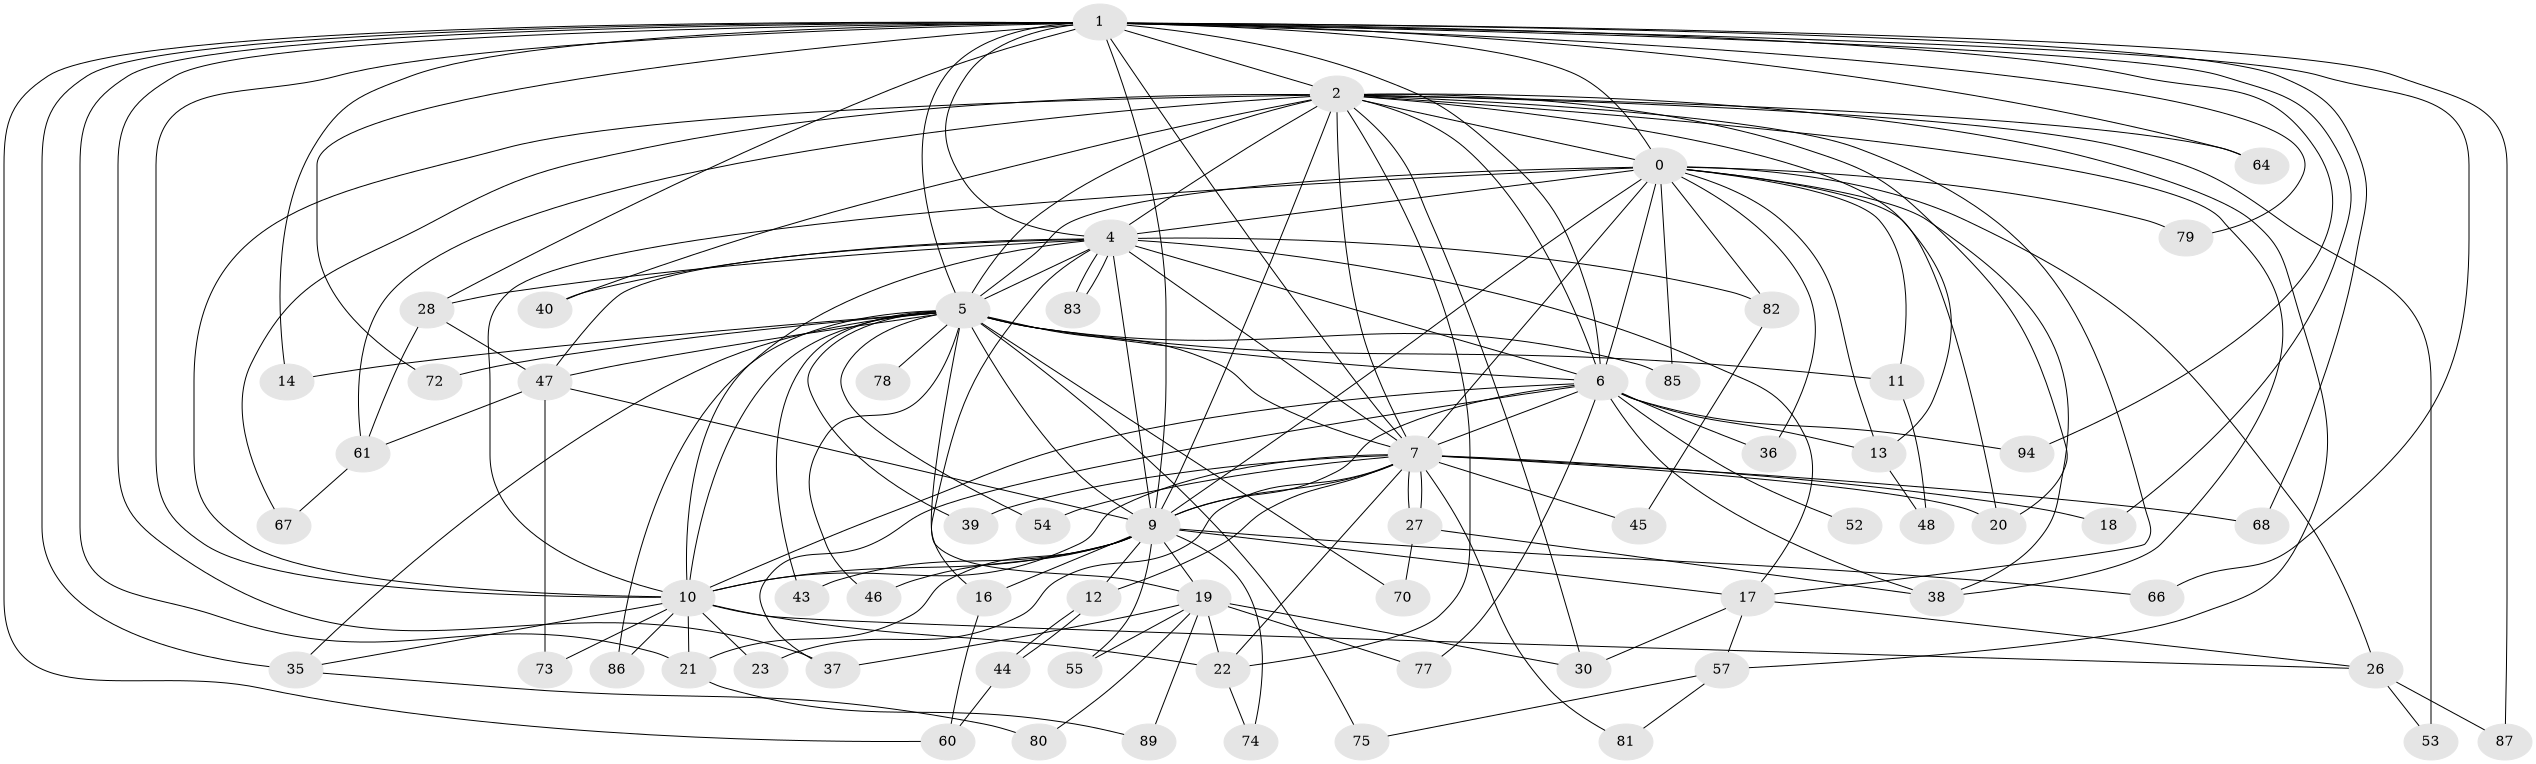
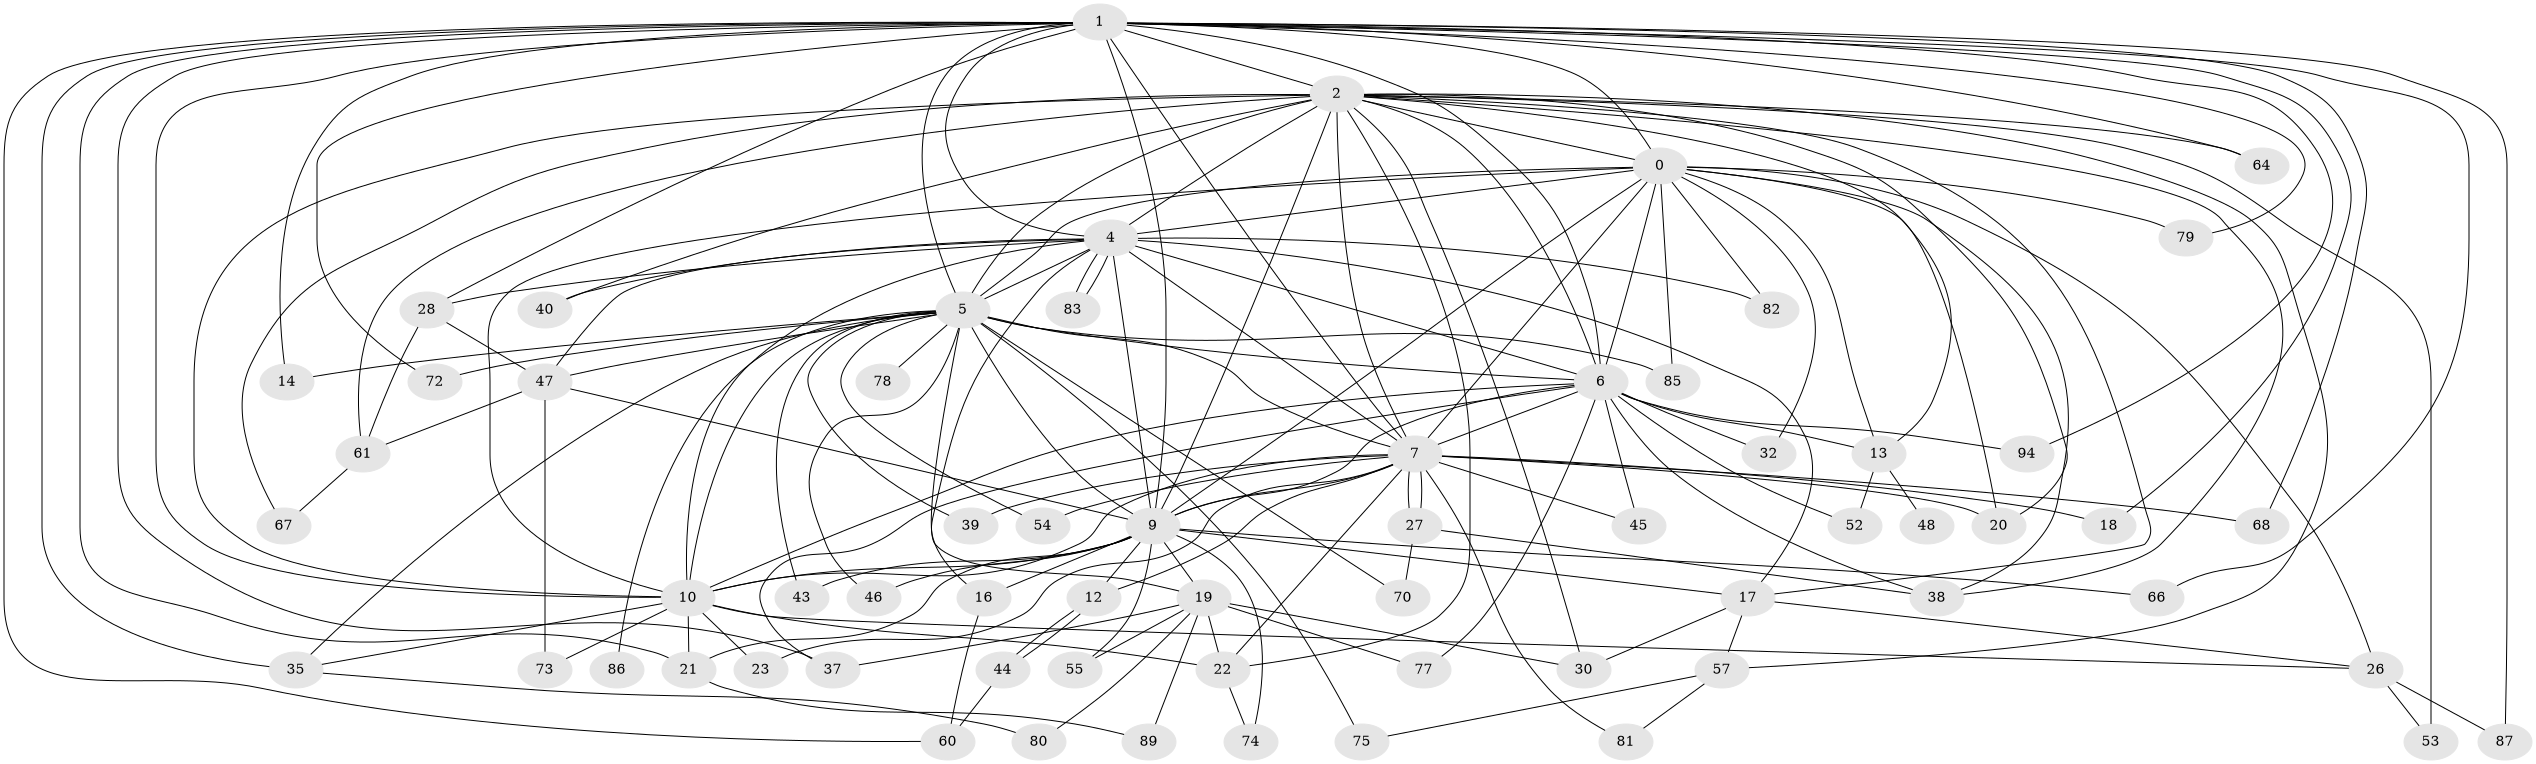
  graph {
    node [color=gray90 style=filled]
    1 [super="+58"]
    2 [super="+8"]
    n3 [label=0 super="+49"]
    4 [super="+84"]
    5 [super="+25"]
    6 [super="+91"]
    7 [super="+15"]
    9 [super="+88"]
    10 [super="+31"]
    14
    18
    21 [super="+42"]
    28
    35 [super="+56"]
    37 [super="+71"]
    60
    64
    66
    68
    72
    79
    87
    94
    13 [super="+29"]
    17 [super="+59"]
    20 [super="+50"]
    22 [super="+33"]
    30 [super="+34"]
    38
    40
    53 [super="+90"]
    57
    61 [super="+62"]
    67
-   11
    26 [super="+93"]
-   36
+   36 [label=32]
    82
    85
    16 [super="+24"]
    47 [super="+69"]
    83
    19 [super="+51"]
    39
    43
    46
    54
    70
    75
    78
    86
    45
    52
    77
    12
    23
    27 [super="+41"]
    81
    55
    74
    73
    89
    80
    48
    44 [super="+76"]
    1 -- 2 [weight=2]
    1 -- n3
    1 -- 4
    1 -- 5
    1 -- 6
    1 -- 7
    1 -- 9
    1 -- 10
    1 -- 14
    1 -- 18
    1 -- 21
    1 -- 28
    1 -- 35
    1 -- 37 [weight=2]
    1 -- 60
    1 -- 64
    1 -- 66
    1 -- 68
    1 -- 72
    1 -- 79
    1 -- 87
    1 -- 94
    2 -- n3 [weight=2]
    2 -- 4 [weight=2]
    2 -- 5 [weight=3]
    2 -- 6 [weight=2]
    2 -- 7 [weight=2]
    2 -- 9 [weight=2]
    2 -- 10 [weight=2]
    2 -- 64
    2 -- 13
    2 -- 17
    2 -- 20
    2 -- 22
    2 -- 30
    2 -- 38
    2 -- 40
    2 -- 53 [weight=2]
    2 -- 57
    2 -- 61
    2 -- 67
    n3 -- 4
    n3 -- 5
    n3 -- 6
    n3 -- 7
    n3 -- 9
    n3 -- 10
    n3 -- 79
    n3 -- 13
    n3 -- 20
    n3 -- 38
-   n3 -- 11
    n3 -- 26
    n3 -- 36
    n3 -- 82
    n3 -- 85
    4 -- 5 [weight=2]
    4 -- 6
    4 -- 7
    4 -- 9
    4 -- 10
    4 -- 28
    4 -- 17
    4 -- 40
    4 -- 82
    4 -- 16
    4 -- 47
    4 -- 83
    4 -- 83
    5 -- 6
    5 -- 7
    5 -- 9
    5 -- 10
    5 -- 14
    5 -- 35
    5 -- 72
-   5 -- 11
    5 -- 85
    5 -- 47
    5 -- 19
    5 -- 39
    5 -- 43
    5 -- 46
    5 -- 54
    5 -- 70
    5 -- 75
    5 -- 78
    5 -- 86
    6 -- 7 [weight=3]
    6 -- 9
    6 -- 10
    6 -- 37
    6 -- 94
    6 -- 13
    6 -- 38
    6 -- 36
-   82 -- 45
+   6 -- 45
    6 -- 52
    6 -- 77
    7 -- 9 [weight=2]
    7 -- 10 [weight=2]
    7 -- 18
    7 -- 68
    7 -- 20
    7 -- 22
    7 -- 39
    7 -- 54
    7 -- 45
    7 -- 12
    7 -- 23
    7 -- 27
    7 -- 27
    7 -- 81
    9 -- 10
    9 -- 21
    9 -- 66
    9 -- 17
    9 -- 16 [weight=2]
    9 -- 19
    9 -- 43
    9 -- 46
    9 -- 12
    9 -- 55
    9 -- 74
    10 -- 21
    10 -- 35
    10 -- 22
    10 -- 26
-   10 -- 86
    10 -- 23
    10 -- 73
    21 -- 89
    28 -- 61
    28 -- 47
    35 -- 80
+   13 -- 52
    13 -- 48
    17 -- 30
    17 -- 57
    17 -- 26
    22 -- 74
    57 -- 75
    57 -- 81
    61 -- 67
-   11 -- 48
    26 -- 87
    26 -- 53
    16 -- 60
    47 -- 9
    47 -- 61
    47 -- 73
    19 -- 37
    19 -- 22
    19 -- 30
    19 -- 77
    19 -- 55
    19 -- 89
    19 -- 80
    12 -- 44
    12 -- 44
    27 -- 38
    27 -- 70
    44 -- 60
  }
